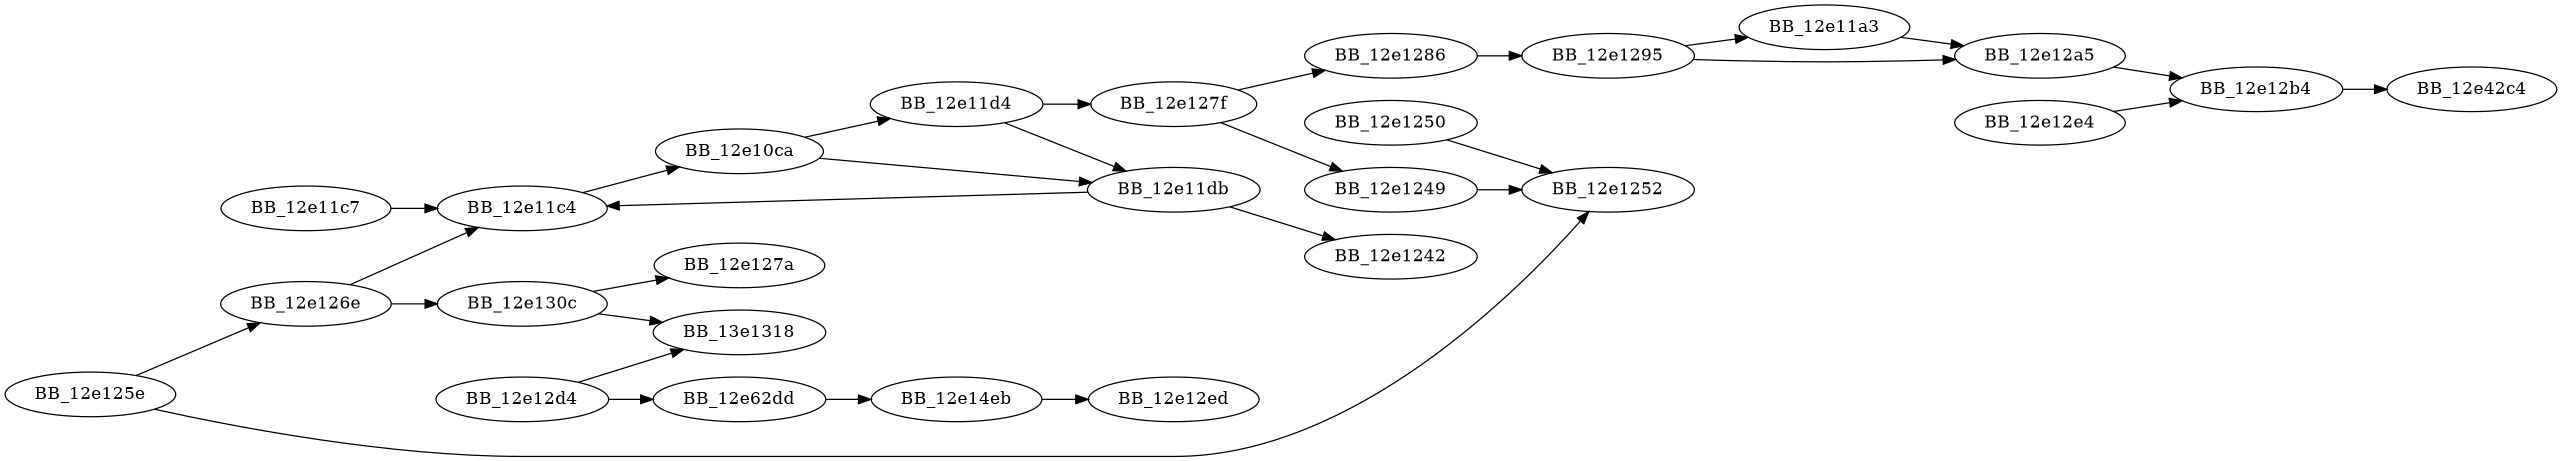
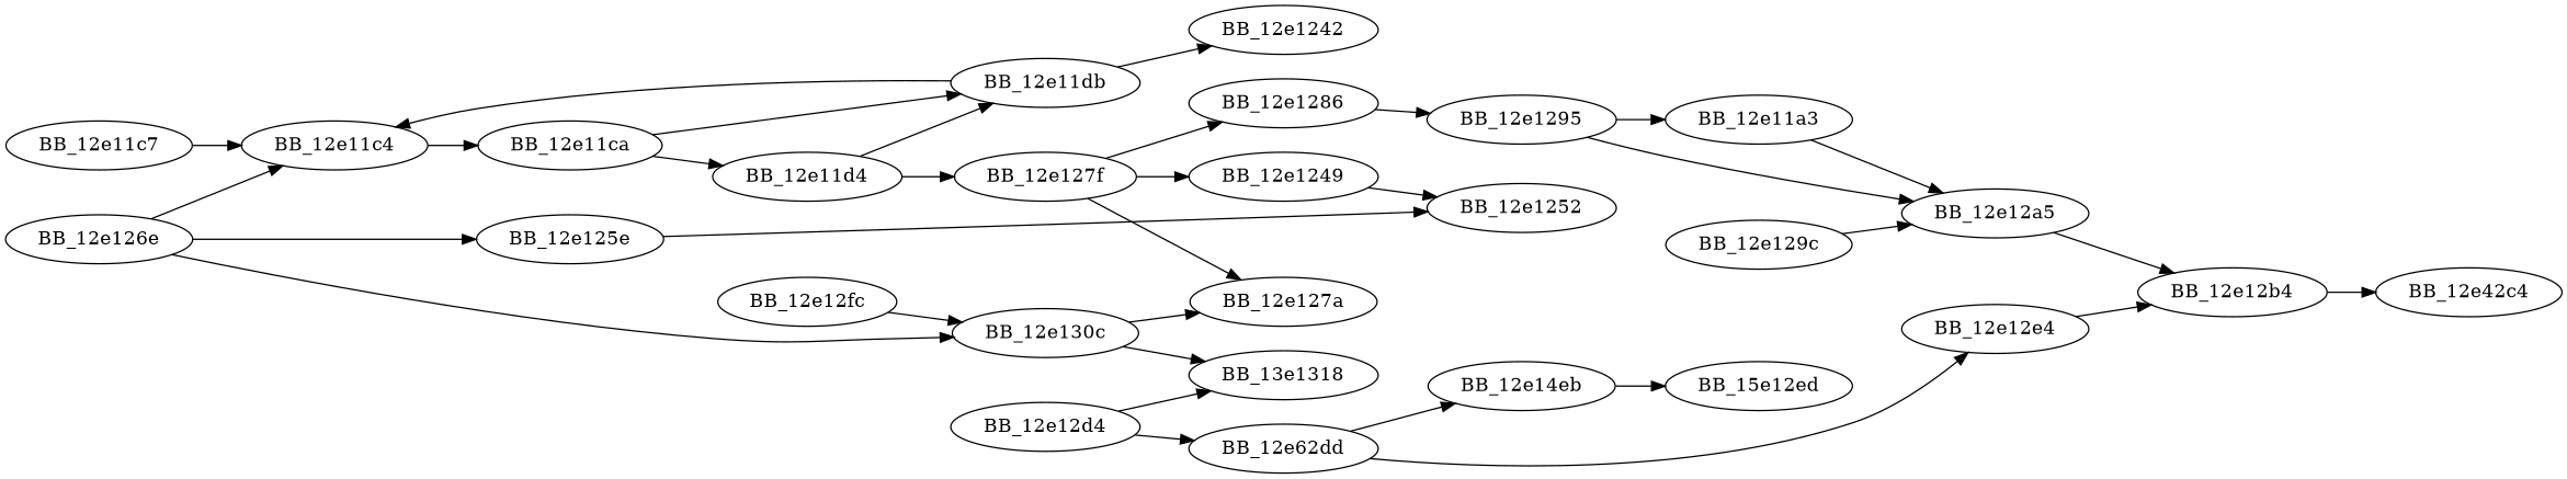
  digraph {
    rankdir=LR
    n1 [label=BB_12e11c7]
    BB_12e11c4
-   BB_12e11ca [label=BB_12e10ca]
+   BB_12e11ca
    BB_12e11db
    n5 [label=BB_12e11d4]
    BB_12e1242
    BB_12e127f
    BB_12e127a
    BB_12e1286
    BB_12e1249
    BB_12e1295
    BB_12e1252
-   BB_12e1250
    BB_12e125e
    BB_12e126e
    BB_12e130c
    n17 [label=BB_12e11a3]
    BB_12e12a5
    n19 [label=BB_12e62dd]
    BB_12e12d4
    n21 [label=BB_13e1318]
+   BB_12e129c
    BB_12e12e4
    n24 [label=BB_12e14eb]
    BB_12e12b4
    n26 [label=BB_12e42c4]
-   BB_12e12ed
+   BB_12e12ed [label=BB_15e12ed]
+   BB_12e12fc
    n1 -> BB_12e11c4
    BB_12e11c4 -> BB_12e11ca
    BB_12e11ca -> BB_12e11db
    BB_12e11ca -> n5
    BB_12e11db -> BB_12e11c4
    BB_12e11db -> BB_12e1242
    n5 -> BB_12e11db
    n5 -> BB_12e127f
+   BB_12e127f -> BB_12e127a
    BB_12e127f -> BB_12e1286
    BB_12e127f -> BB_12e1249
    BB_12e1286 -> BB_12e1295
    BB_12e1249 -> BB_12e1252
    BB_12e1295 -> n17
    BB_12e1295 -> BB_12e12a5
-   BB_12e1250 -> BB_12e1252
    BB_12e125e -> BB_12e1252
-   BB_12e125e -> BB_12e126e
+   BB_12e126e -> BB_12e125e
    BB_12e126e -> BB_12e11c4
    BB_12e126e -> BB_12e130c
    BB_12e130c -> BB_12e127a
    BB_12e130c -> n21
    n17 -> BB_12e12a5
    BB_12e12a5 -> BB_12e12b4
+   n19 -> BB_12e12e4
    n19 -> n24
    BB_12e12d4 -> n19
    BB_12e12d4 -> n21
+   BB_12e129c -> BB_12e12a5
    BB_12e12e4 -> BB_12e12b4
    n24 -> BB_12e12ed
    BB_12e12b4 -> n26
+   BB_12e12fc -> BB_12e130c
  }
